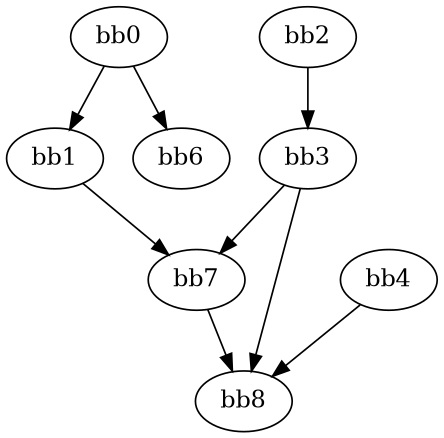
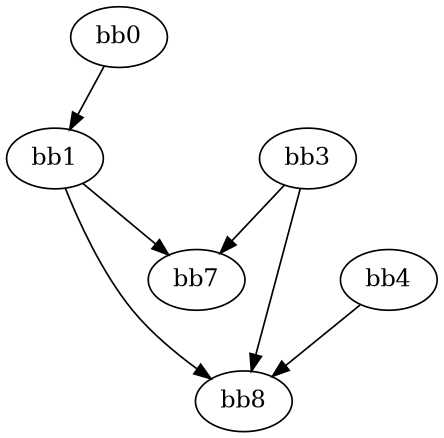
  digraph {
    n1 [label="bb0\l"]
    n2 [label="bb1\l"]
-   n3 [label="bb6\l"]
    n4 [label="bb7\l"]
-   n5 [label="bb2\l"]
    n6 [label="bb3\l"]
    n7 [label="bb8\l"]
    n8 [label="bb4\l"]
    n1 -> n2
-   n1 -> n3
    n2 -> n4
-   n4 -> n7
-   n5 -> n6
+   n2 -> n7
    n6 -> n4
    n6 -> n7
    n8 -> n7
  }
